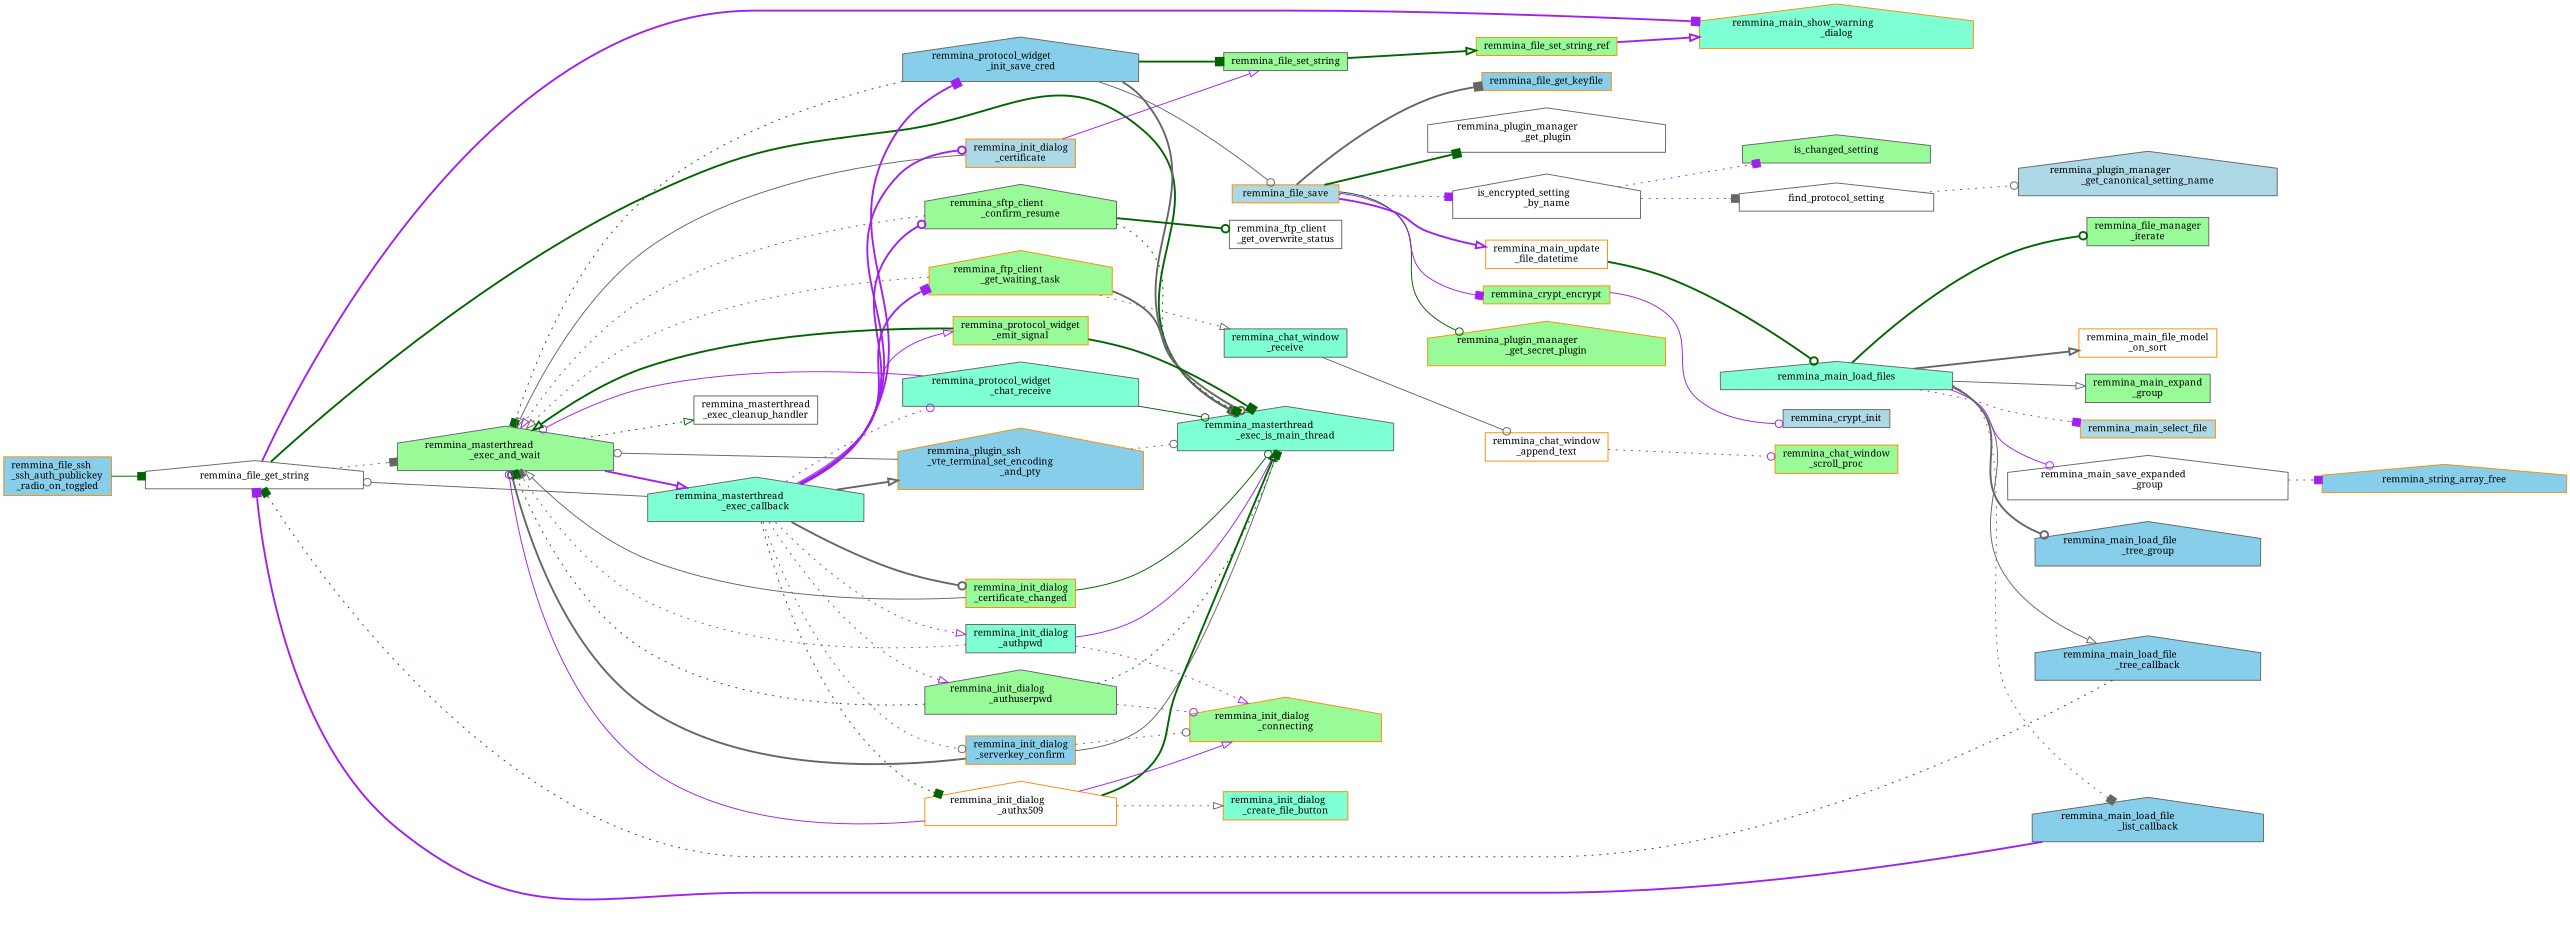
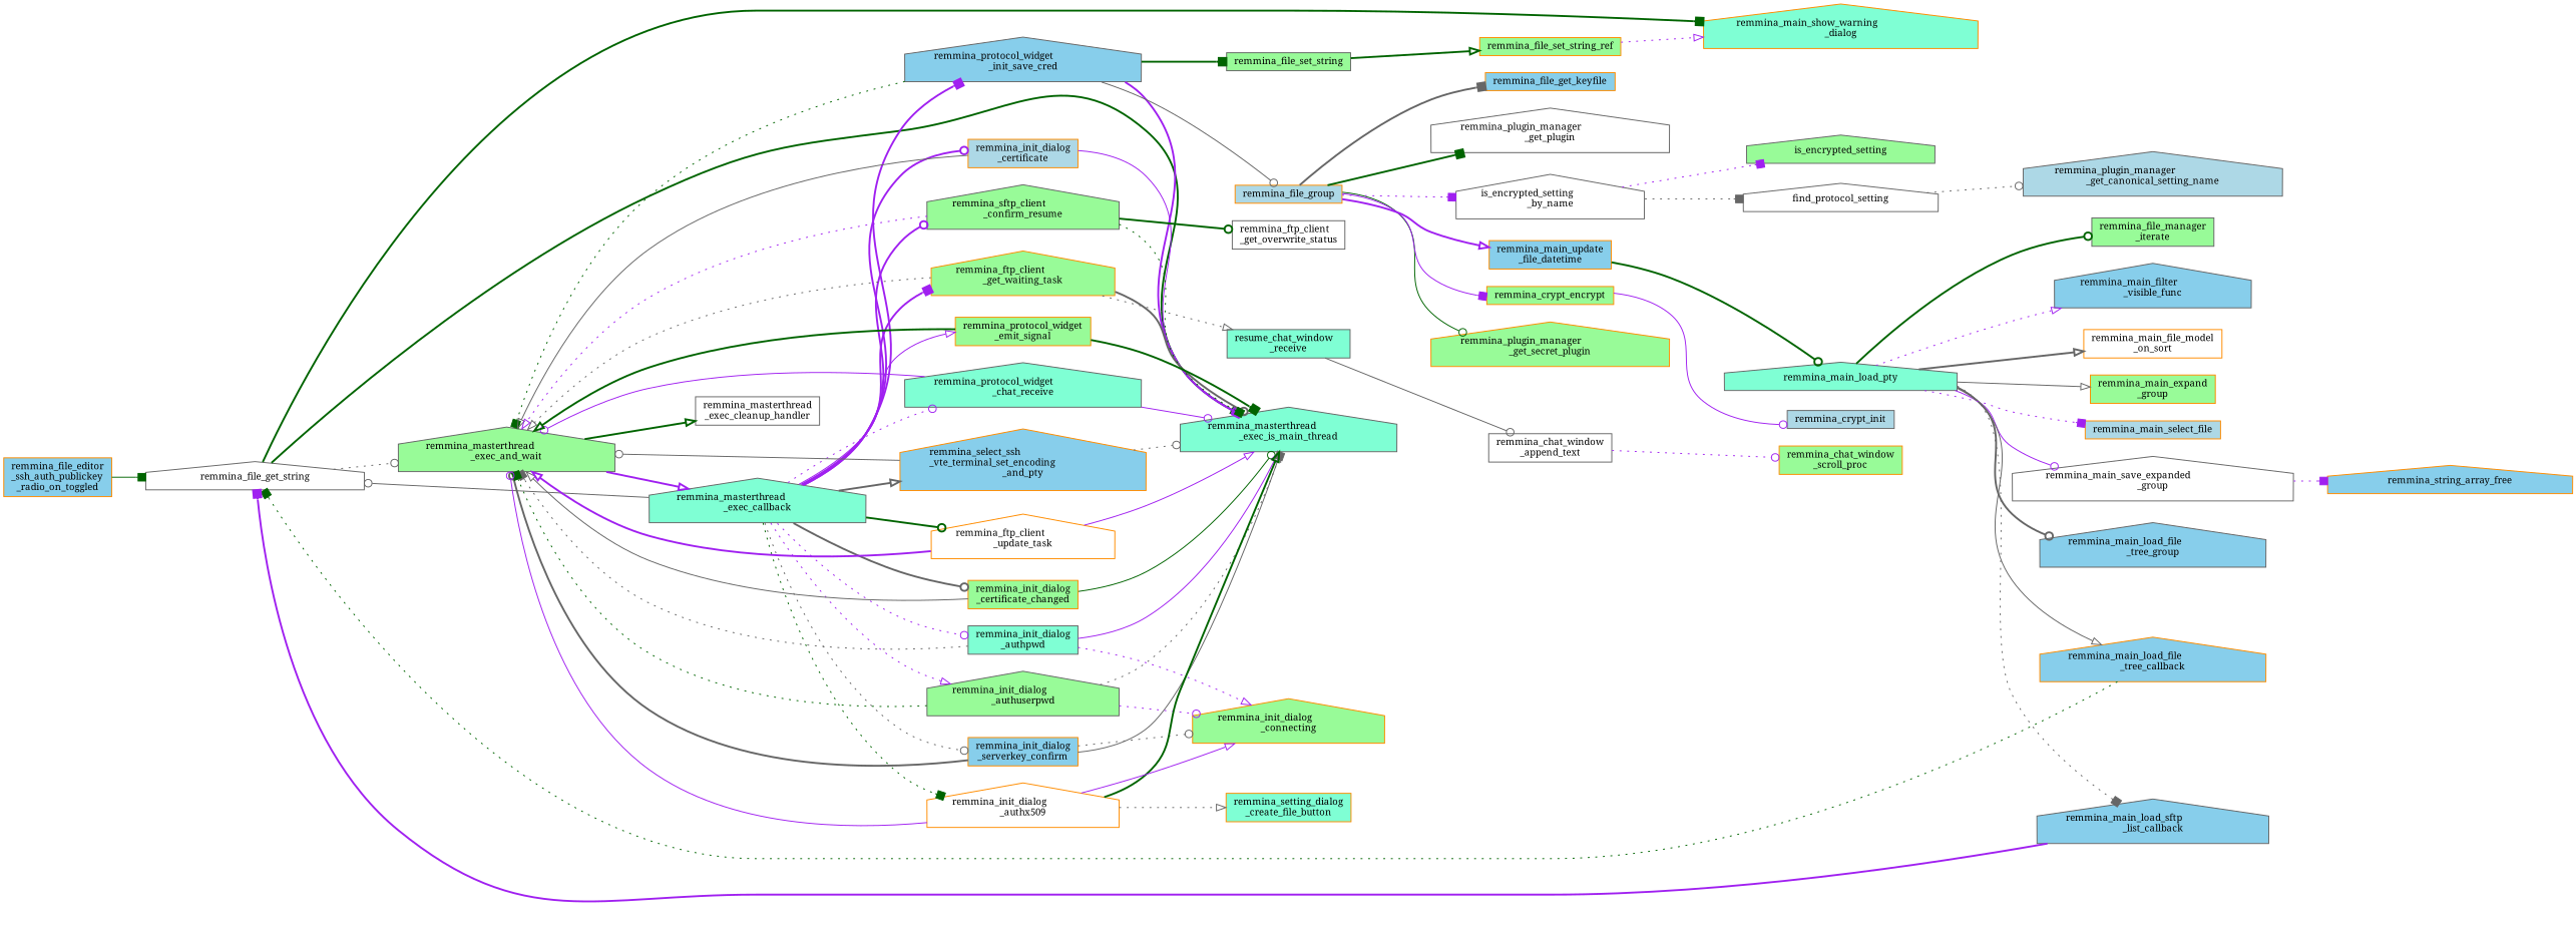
  digraph {
    fontname="Noto Serif"
    rankdir=LR
    node [color=gray40 fillcolor=palegreen fontname="Noto Serif" fontsize=10 shape=house style=filled]
    edge [arrowhead=odot color=purple fontname="Noto Serif" fontsize=10 labelfontname=Helvetica labelfontsize=10 style=dotted]
-   n1 [color=darkorange fillcolor=skyblue fontcolor=black height=0.2 label="remmina_file_ssh\l_ssh_auth_publickey\l_radio_on_toggled" shape=box width=0.4]
+   n1 [color=darkorange fillcolor=skyblue fontcolor=black height=0.2 label="remmina_file_editor\l_ssh_auth_publickey\l_radio_on_toggled" shape=box width=0.4]
    n2 [fillcolor=white height=0.2 label=remmina_file_get_string width=0.4]
    n3 [fillcolor=aquamarine height=0.2 label="remmina_masterthread\l_exec_is_main_thread" width=0.4]
    n4 [height=0.2 label="remmina_masterthread\l_exec_and_wait" width=0.4]
    n5 [color=darkorange fillcolor=aquamarine height=0.2 label="remmina_main_show_warning\l_dialog" width=0.4]
    n6 [fillcolor=white height=0.2 label="remmina_masterthread\l_exec_cleanup_handler" shape=box width=0.4]
    n7 [fillcolor=aquamarine height=0.2 label="remmina_masterthread\l_exec_callback" width=0.4]
    n8 [fillcolor=skyblue height=0.2 label="remmina_protocol_widget\l_init_save_cred" width=0.4]
    n9 [fillcolor=aquamarine height=0.2 label="remmina_protocol_widget\l_chat_receive" width=0.4]
    n10 [color=darkorange fillcolor=skyblue height=0.2 label="remmina_init_dialog\l_serverkey_confirm" shape=box width=0.4]
    n11 [fillcolor=aquamarine height=0.2 label="remmina_init_dialog\l_authpwd" shape=box width=0.4]
    n12 [height=0.2 label="remmina_init_dialog\l_authuserpwd" width=0.4]
    n13 [color=darkorange fillcolor=lightblue height=0.2 label="remmina_init_dialog\l_certificate" shape=box width=0.4]
    n14 [color=darkorange height=0.2 label="remmina_init_dialog\l_certificate_changed" shape=box width=0.4]
    n15 [color=darkorange fillcolor=white height=0.2 label="remmina_init_dialog\l_authx509" width=0.4]
+   n16 [color=darkorange fillcolor=white height=0.2 label="remmina_ftp_client\l_update_task" width=0.4]
    n17 [color=darkorange height=0.2 label="remmina_ftp_client\l_get_waiting_task" width=0.4]
    n18 [color=darkorange height=0.2 label="remmina_protocol_widget\l_emit_signal" shape=box width=0.4]
    n19 [height=0.2 label="remmina_sftp_client\l_confirm_resume" width=0.4]
-   n20 [color=darkorange fillcolor=skyblue height=0.2 label="remmina_plugin_ssh\l_vte_terminal_set_encoding\l_and_pty" width=0.4]
+   n20 [color=darkorange fillcolor=skyblue height=0.2 label="remmina_select_ssh\l_vte_terminal_set_encoding\l_and_pty" width=0.4]
    n21 [height=0.2 label=remmina_file_set_string shape=box width=0.4]
-   n22 [color=darkorange fillcolor=lightblue height=0.2 label=remmina_file_save shape=box width=0.4]
+   n22 [color=darkorange fillcolor=lightblue height=0.2 label=remmina_file_group shape=box width=0.4]
    n23 [color=darkorange height=0.2 label="remmina_init_dialog\l_connecting" width=0.4]
-   n24 [color=darkorange fillcolor=aquamarine height=0.2 label="remmina_init_dialog\l_create_file_button" shape=box width=0.4]
-   n25 [fillcolor=aquamarine height=0.2 label="remmina_chat_window\l_receive" shape=box width=0.4]
+   n24 [color=darkorange fillcolor=aquamarine height=0.2 label="remmina_setting_dialog\l_create_file_button" shape=box width=0.4]
+   n25 [fillcolor=aquamarine height=0.2 label="resume_chat_window\l_receive" shape=box width=0.4]
    n26 [fillcolor=white height=0.2 label="remmina_ftp_client\l_get_overwrite_status" shape=box width=0.4]
    n27 [color=darkorange height=0.2 label=remmina_file_set_string_ref shape=box width=0.4]
    n28 [color=darkorange fillcolor=skyblue height=0.2 label=remmina_file_get_keyfile shape=box width=0.4]
    n29 [fillcolor=white height=0.2 label="remmina_plugin_manager\l_get_plugin" width=0.4]
    n30 [color=darkorange height=0.2 label="remmina_plugin_manager\l_get_secret_plugin" width=0.4]
    n31 [fillcolor=white height=0.2 label="is_encrypted_setting\l_by_name" width=0.4]
    n32 [color=darkorange height=0.2 label=remmina_crypt_encrypt shape=box width=0.4]
-   n33 [color=darkorange fillcolor=white height=0.2 label="remmina_main_update\l_file_datetime" shape=box width=0.4]
+   n33 [color=darkorange fillcolor=skyblue height=0.2 label="remmina_main_update\l_file_datetime" shape=box width=0.4]
    n34 [fillcolor=white height=0.2 label=find_protocol_setting width=0.4]
-   n35 [height=0.2 label=is_changed_setting width=0.4]
+   n35 [height=0.2 label=is_encrypted_setting width=0.4]
    n36 [fillcolor=lightblue height=0.2 label=remmina_crypt_init shape=box width=0.4]
-   n37 [fillcolor=aquamarine height=0.2 label=remmina_main_load_files width=0.4]
+   n37 [fillcolor=aquamarine height=0.2 label=remmina_main_load_pty width=0.4]
    n38 [fillcolor=lightblue height=0.2 label="remmina_plugin_manager\l_get_canonical_setting_name" width=0.4]
    n39 [fillcolor=white height=0.2 label="remmina_main_save_expanded\l_group" width=0.4]
    n40 [fillcolor=skyblue height=0.2 label="remmina_main_load_file\l_tree_group" width=0.4]
    n41 [height=0.2 label="remmina_file_manager\l_iterate" shape=box width=0.4]
-   n42 [fillcolor=skyblue height=0.2 label="remmina_main_load_file\l_tree_callback" width=0.4]
-   n43 [fillcolor=skyblue height=0.2 label="remmina_main_load_file\l_list_callback" width=0.4]
+   n42 [color=darkorange fillcolor=skyblue height=0.2 label="remmina_main_load_file\l_tree_callback" width=0.4]
+   n43 [fillcolor=skyblue height=0.2 label="remmina_main_load_sftp\l_list_callback" width=0.4]
+   n44 [fillcolor=skyblue height=0.2 label="remmina_main_filter\l_visible_func" width=0.4]
    n45 [color=darkorange fillcolor=white height=0.2 label="remmina_main_file_model\l_on_sort" shape=box width=0.4]
-   n46 [height=0.2 label="remmina_main_expand\l_group" shape=box width=0.4]
+   n46 [color=darkorange height=0.2 label="remmina_main_expand\l_group" shape=box width=0.4]
    n47 [color=darkorange fillcolor=lightblue height=0.2 label=remmina_main_select_file shape=box width=0.4]
    n48 [color=darkorange fillcolor=skyblue height=0.2 label=remmina_string_array_free width=0.4]
-   n49 [color=darkorange fillcolor=white height=0.2 label="remmina_chat_window\l_append_text" shape=box width=0.4]
+   n49 [fillcolor=white height=0.2 label="remmina_chat_window\l_append_text" shape=box width=0.4]
    n50 [color=darkorange height=0.2 label="remmina_chat_window\l_scroll_proc" shape=box width=0.4]
    n1 -> n2 [arrowhead=box color=darkgreen style=solid]
    n2 -> n3 [arrowhead=onormal color=darkgreen style=bold]
-   n2 -> n4 [arrowhead=box color=gray40]
-   n2 -> n5 [arrowhead=box style=bold]
-   n4 -> n6 [arrowhead=onormal color=darkgreen]
+   n2 -> n4 [color=gray40]
+   n2 -> n5 [arrowhead=box color=darkgreen style=bold]
+   n4 -> n6 [arrowhead=onormal color=darkgreen style=bold]
    n4 -> n7 [arrowhead=onormal style=bold]
    n7 -> n2 [color=gray40 style=solid]
    n7 -> n8 [arrowhead=box style=bold]
    n7 -> n9
    n7 -> n10 [color=gray40]
-   n7 -> n11 [arrowhead=onormal]
+   n7 -> n11
    n7 -> n12 [arrowhead=onormal]
    n7 -> n13 [style=bold]
    n7 -> n14 [color=gray40 style=bold]
    n7 -> n15 [arrowhead=box color=darkgreen]
+   n7 -> n16 [color=darkgreen style=bold]
    n7 -> n17 [arrowhead=box style=bold]
    n7 -> n18 [arrowhead=onormal style=solid]
    n7 -> n19 [style=bold]
    n7 -> n20 [arrowhead=onormal color=gray40 style=bold]
-   n8 -> n3 [arrowhead=box color=gray40 style=bold]
+   n8 -> n3 [arrowhead=box style=bold]
    n8 -> n4 [arrowhead=box color=darkgreen]
    n8 -> n21 [arrowhead=box color=darkgreen style=bold]
    n8 -> n22 [color=gray40 style=solid]
-   n9 -> n3 [color=darkgreen style=solid]
+   n9 -> n3 [style=solid]
    n9 -> n4 [style=solid]
    n10 -> n3 [arrowhead=onormal color=gray40 style=solid]
    n10 -> n4 [color=gray40 style=bold]
    n10 -> n23 [color=gray40]
    n11 -> n3 [arrowhead=onormal style=solid]
    n11 -> n4 [arrowhead=box color=gray40]
    n11 -> n23 [arrowhead=onormal]
-   n12 -> n3 [arrowhead=box color=darkgreen]
+   n12 -> n3 [arrowhead=box color=gray40]
    n12 -> n4 [arrowhead=box color=darkgreen]
    n12 -> n23
-   n13 -> n21 [arrowhead=onormal style=solid]
+   n13 -> n3 [arrowhead=onormal style=solid]
    n13 -> n4 [arrowhead=onormal color=gray40 style=solid]
    n14 -> n3 [color=darkgreen style=solid]
    n14 -> n4 [arrowhead=onormal color=gray40 style=solid]
    n15 -> n3 [arrowhead=onormal color=darkgreen style=bold]
    n15 -> n4 [style=solid]
    n15 -> n23 [arrowhead=onormal style=solid]
    n15 -> n24 [arrowhead=onormal color=gray40]
+   n16 -> n3 [arrowhead=onormal style=solid]
+   n16 -> n4 [arrowhead=onormal style=bold]
    n17 -> n3 [color=gray40 style=bold]
    n17 -> n4 [arrowhead=onormal color=gray40]
    n17 -> n25 [arrowhead=onormal color=gray40]
    n18 -> n3 [arrowhead=box color=darkgreen style=bold]
    n18 -> n4 [arrowhead=onormal color=darkgreen style=bold]
    n19 -> n3 [arrowhead=box color=darkgreen]
    n19 -> n4 [arrowhead=onormal]
    n19 -> n26 [color=darkgreen style=bold]
    n20 -> n3 [color=gray40]
    n20 -> n4 [color=gray40 style=solid]
    n21 -> n27 [arrowhead=onormal color=darkgreen style=bold]
    n22 -> n28 [arrowhead=box color=gray40 style=bold]
    n22 -> n29 [arrowhead=box color=darkgreen style=bold]
    n22 -> n30 [color=darkgreen style=solid]
    n22 -> n31 [arrowhead=box]
    n22 -> n32 [arrowhead=box style=solid]
    n22 -> n33 [arrowhead=onormal style=bold]
    n25 -> n49 [color=gray40 style=solid]
-   n27 -> n5 [arrowhead=onormal style=bold]
+   n27 -> n5 [arrowhead=onormal]
    n31 -> n34 [arrowhead=box color=gray40]
    n31 -> n35 [arrowhead=box]
    n32 -> n36 [style=solid]
    n33 -> n37 [color=darkgreen style=bold]
    n34 -> n38 [color=gray40]
    n37 -> n39 [style=solid]
    n37 -> n40 [color=gray40 style=bold]
    n37 -> n41 [color=darkgreen style=bold]
    n37 -> n42 [arrowhead=onormal color=gray40 style=solid]
    n37 -> n43 [arrowhead=box color=gray40]
+   n37 -> n44 [arrowhead=onormal]
    n37 -> n45 [arrowhead=onormal color=gray40 style=bold]
    n37 -> n46 [arrowhead=onormal color=gray40 style=solid]
    n37 -> n47 [arrowhead=box]
    n39 -> n48 [arrowhead=box]
    n42 -> n2 [arrowhead=box color=darkgreen]
    n43 -> n2 [arrowhead=box style=bold]
    n49 -> n50
  }
